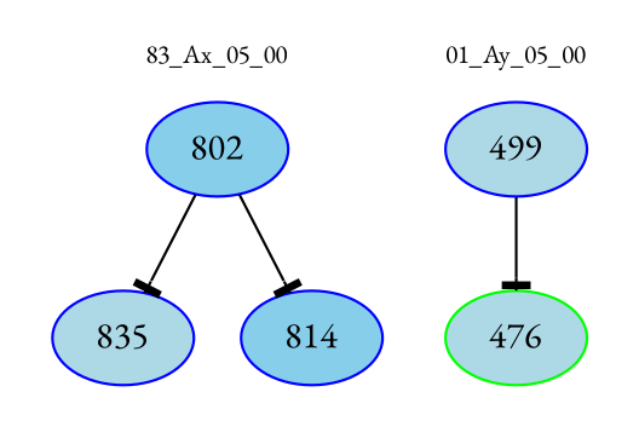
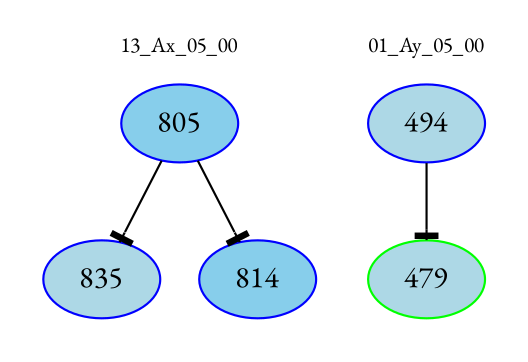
  digraph {
    fontname="EB Garamond"
    node [color=blue fillcolor=lightblue fontname="EB Garamond" style=filled]
    edge [arrowhead=tee color=black fontname="EB Garamond"]
-   n1 [fillcolor=skyblue label=802]
+   n1 [fillcolor=skyblue label=805]
    n2 [label=835]
    n3 [fillcolor=skyblue label=814]
-   n4 [label=499]
-   n5 [color=green label=476]
+   n4 [label=494]
+   n5 [color=green label=479]
    subgraph cluster_1 {
      color=white
      fontsize=10
-     label="83_Ax_05_00"
+     label="13_Ax_05_00"
      n1
      n2
      n3
    }
    subgraph cluster_2 {
      color=white
      fontsize=10
      label="01_Ay_05_00"
      n4
      n5
    }
    n1 -> n2
    n1 -> n3
    n4 -> n5
  }
